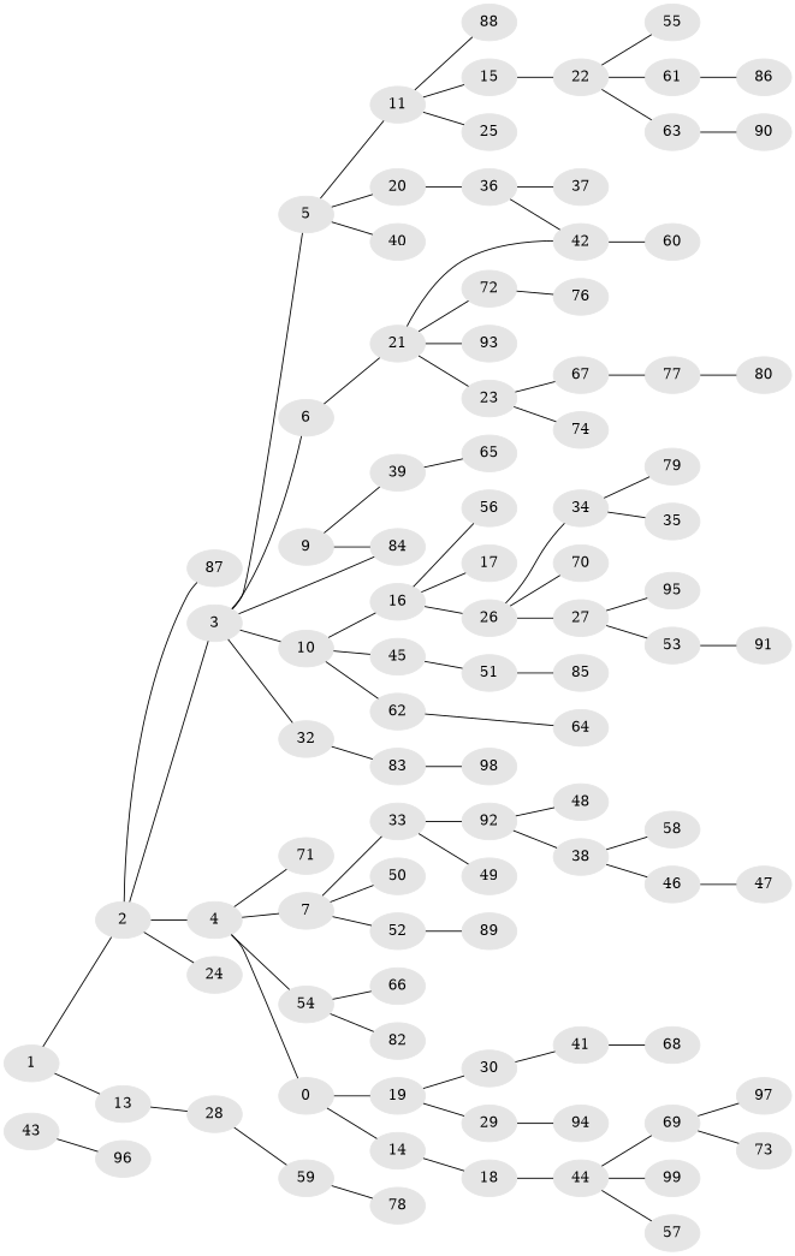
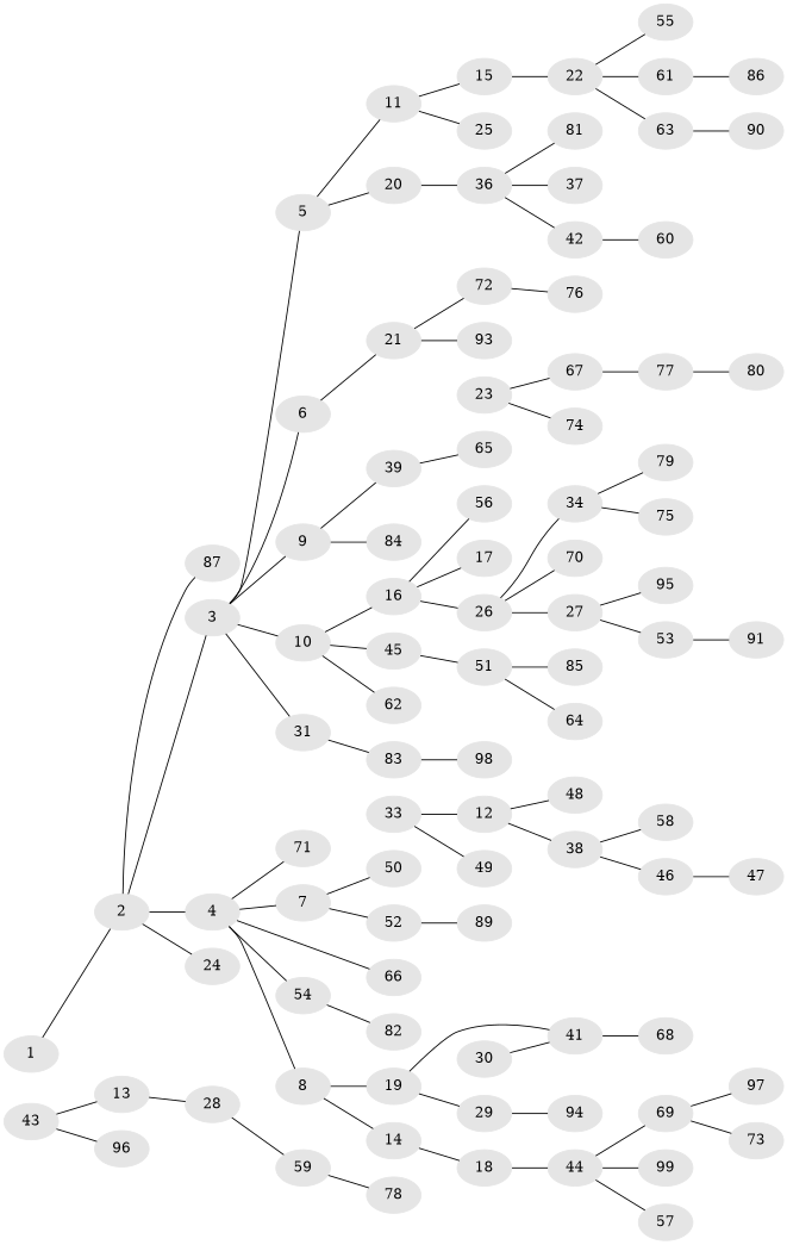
  graph {
    rankdir=LR
    node [color=gray90 style=filled]
    1
    2
    13
    3
    4
    24
    87
    28
    5
    6
    9
    10
-   31 [label=32]
+   31
    7
-   8 [label=0]
+   8
    54
    71
    11
    20
-   40
    21
    39
    84
    16
    45
    62
    83
    33
    50
    52
    14
    19
    66
    82
    15
    25
-   88
    36
    23
    42
    72
    93
-   12 [label=92]
+   12
    38
    48
    49
    89
    18
    29
    30
    65
    17
    26
    56
    51
    22
    46
    58
    59
    44
    55
    61
    63
    27
    34
    70
    57
    69
    n69 [label=99]
    94
    41
    37
+   81
    67
    74
    60
    76
    86
    90
    77
    53
    95
-   35
+   35 [label=75]
    79
    91
    78
    68
    98
    43
    96
    47
    73
    97
    64
    85
    80
    1 -- 2
-   1 -- 13
+   43 -- 13
    2 -- 3
    2 -- 4
    2 -- 24
    2 -- 87
    13 -- 28
    3 -- 5
    3 -- 6
-   3 -- 84
+   3 -- 9
    3 -- 10
    3 -- 31
    4 -- 7
    4 -- 8
    4 -- 54
    4 -- 71
    28 -- 59
    5 -- 11
    5 -- 20
-   5 -- 40
    6 -- 21
    9 -- 39
    9 -- 84
    10 -- 16
    10 -- 45
    10 -- 62
    31 -- 83
-   7 -- 33
    7 -- 50
    7 -- 52
    8 -- 14
    8 -- 19
-   54 -- 66
+   4 -- 66
    54 -- 82
    11 -- 15
    11 -- 25
-   11 -- 88
    20 -- 36
-   21 -- 23
-   21 -- 42
    21 -- 72
    21 -- 93
    39 -- 65
    16 -- 17
    16 -- 26
    16 -- 56
    45 -- 51
    83 -- 98
    33 -- 12
    33 -- 49
    52 -- 89
    14 -- 18
    19 -- 29
-   19 -- 30
+   19 -- 41
    15 -- 22
    36 -- 42
    36 -- 37
+   36 -- 81
    23 -- 67
    23 -- 74
    42 -- 60
    72 -- 76
    12 -- 38
    12 -- 48
    38 -- 46
    38 -- 58
    18 -- 44
    29 -- 94
    30 -- 41
    26 -- 27
    26 -- 34
    26 -- 70
-   62 -- 64
+   51 -- 64
    51 -- 85
    22 -- 55
    22 -- 61
    22 -- 63
    46 -- 47
    59 -- 78
    44 -- 57
    44 -- 69
    44 -- n69
    61 -- 86
    63 -- 90
    27 -- 53
    27 -- 95
    34 -- 35
    34 -- 79
    69 -- 73
    69 -- 97
    41 -- 68
    67 -- 77
    77 -- 80
    53 -- 91
    43 -- 96
  }
